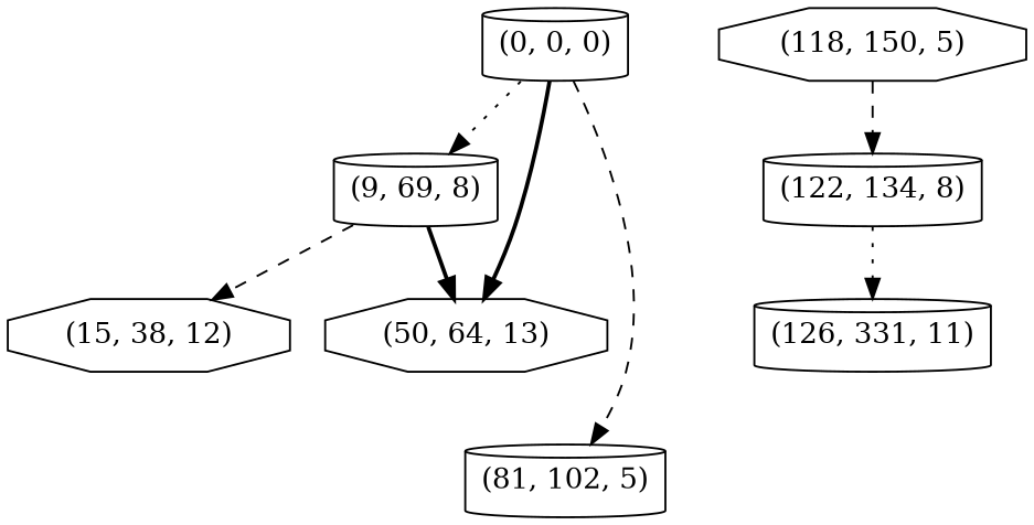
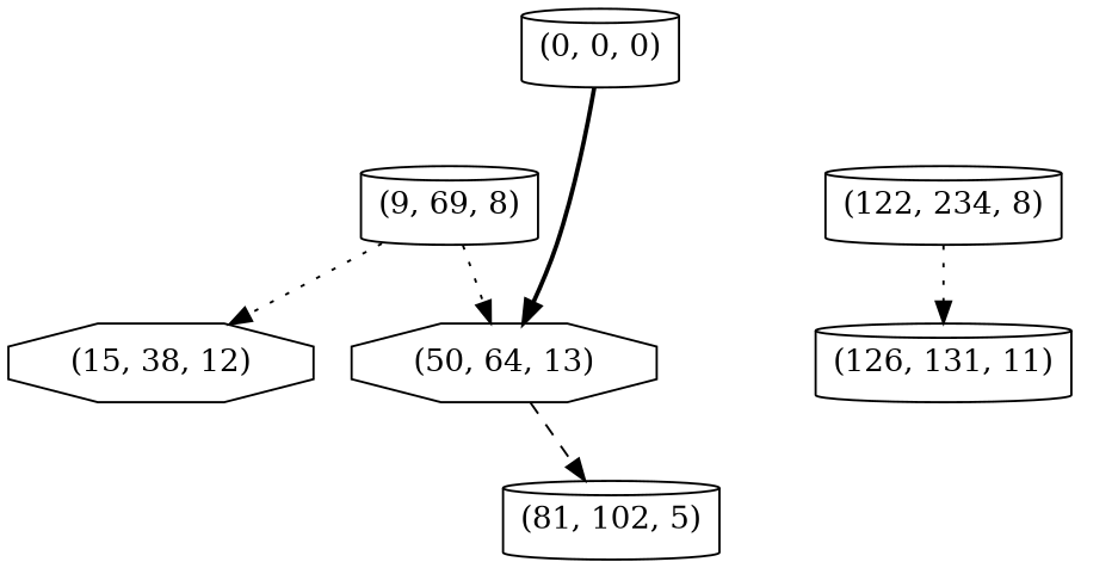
  digraph {
    node [shape=cylinder]
    edge [style=dotted]
    "(0, 0, 0)"
    "(9, 69, 8)"
    n3 [label="(81, 102, 5)"]
    "(50, 64, 13)" [shape=octagon]
    n5 [label="(15, 38, 12)" shape=octagon]
-   "(118, 150, 5)" [shape=octagon]
-   "(122, 134, 8)"
-   "(126, 131, 11)" [label="(126, 331, 11)"]
-   "(0, 0, 0)" -> "(9, 69, 8)"
-   "(0, 0, 0)" -> n3 [style=dashed]
+   "(122, 134, 8)" [label="(122, 234, 8)"]
+   "(126, 131, 11)"
+   "(50, 64, 13)" -> n3 [style=dashed]
    "(0, 0, 0)" -> "(50, 64, 13)" [style=bold]
-   "(9, 69, 8)" -> "(50, 64, 13)" [style=bold]
-   "(9, 69, 8)" -> n5 [style=dashed]
-   "(118, 150, 5)" -> "(122, 134, 8)" [style=dashed]
+   "(9, 69, 8)" -> "(50, 64, 13)"
+   "(9, 69, 8)" -> n5
    "(122, 134, 8)" -> "(126, 131, 11)"
  }
